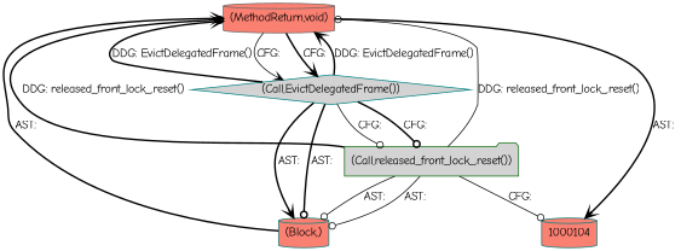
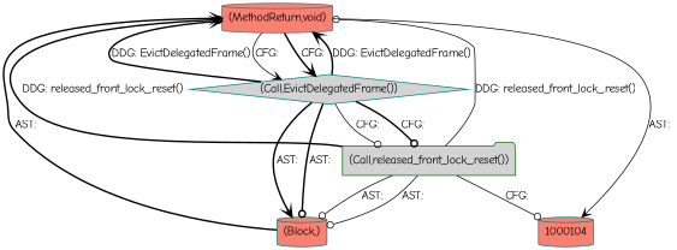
  digraph {
    fontname="Comic Neue"
    node [color=teal fillcolor=salmon fontname="Comic Neue" shape=cylinder style=filled]
    edge [arrowhead=odot fontname="Comic Neue" style=bold]
    n1 [color=gray40 label="(MethodReturn,void)"]
    n2 [fillcolor=lightgrey label="(Call,EvictDelegatedFrame())" shape=diamond]
    1000104
    n4 [label="(Block,)"]
    n5 [color=darkgreen fillcolor=lightgrey label="(Call,released_front_lock_.reset())" shape=folder]
    n1 -> n2 [arrowhead=vee label="CFG: " style=solid]
    n1 -> n2 [arrowhead=vee label="CFG: "]
-   n1 -> 1000104 [arrowhead=vee label="AST: "]
+   n1 -> 1000104 [arrowhead=vee label="AST: " style=solid]
    n2 -> n1 [arrowhead=vee label="DDG: EvictDelegatedFrame()"]
    n2 -> n1 [arrowhead=vee label="DDG: EvictDelegatedFrame()"]
    n2 -> n4 [label="AST: "]
    n2 -> n4 [arrowhead=vee label="AST: "]
    n2 -> n5 [label="CFG: "]
    n2 -> n5 [label="CFG: " style=solid]
    n4 -> n1 [arrowhead=vee label="AST: "]
    n5 -> n1 [label="DDG: released_front_lock_.reset()"]
    n5 -> n1 [label="DDG: released_front_lock_.reset()" style=solid]
    n5 -> 1000104 [label="CFG: " style=solid]
    n5 -> n4 [label="AST: " style=solid]
    n5 -> n4 [label="AST: " style=solid]
  }
